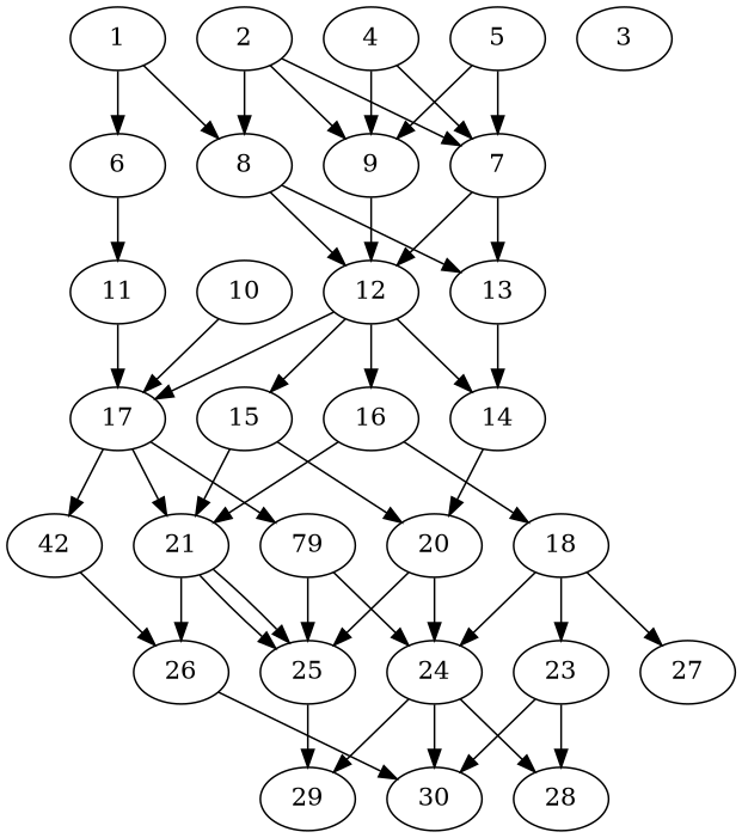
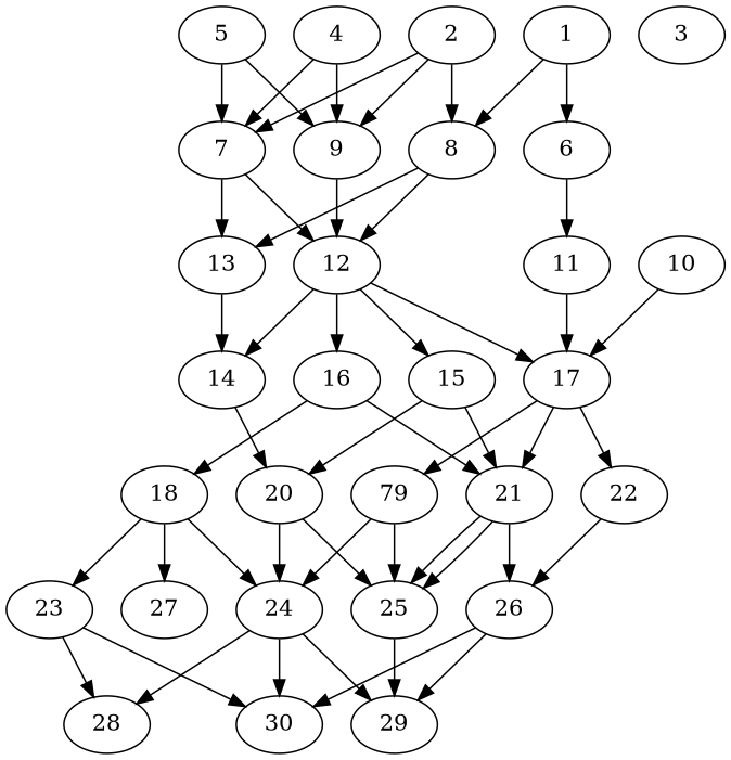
  digraph {
    node [alpha=0.10]
    1 [expect_size=46495744]
    6 [alpha=0.13 expect_size=40684544]
    8 [expect_size=31221760]
    11 [alpha=0.03 expect_size=11438080]
    12 [alpha=0.00 expect_size=34253824]
    13 [alpha=0.09 expect_size=33387520]
    9 [alpha=0.16 expect_size=21388288]
    17 [alpha=0.03 expect_size=31339520]
    14 [alpha=0.08 expect_size=36245504]
    15 [expect_size=26893312]
    16 [alpha=0.11 expect_size=47596544]
    10 [alpha=0.15 expect_size=35547136]
    2 [alpha=0.20 expect_size=22203392]
    7 [alpha=0.14 expect_size=30914560]
    3 [alpha=0.01 expect_size=15167488]
    4 [alpha=0.16 expect_size=21710848]
    5 [alpha=0.09 expect_size=27459584]
    21 [expect_size=21054464]
    n19 [alpha=0.01 expect_size=40883200 label=79]
-   22 [alpha=0.00 expect_size=29241344 label=42]
+   22 [alpha=0.00 expect_size=29241344]
    20 [alpha=0.07 expect_size=31958016]
    18 [alpha=0.12 expect_size=16349184]
    25 [alpha=0.07 expect_size=23460864]
    26 [alpha=0.13 expect_size=47268864]
    24 [alpha=0.17 expect_size=50819072]
    23 [alpha=0.15 expect_size=29679616]
    27 [expect_size=27179008]
    28 [alpha=0.18 expect_size=33833984]
    30 [alpha=0.00 expect_size=17218560]
    29 [alpha=0.13 expect_size=13934592]
    1 -> 6
    1 -> 8
    6 -> 11
    8 -> 12
    8 -> 13
    11 -> 17
    12 -> 17
    12 -> 14
    12 -> 15
    12 -> 16
    13 -> 14
    9 -> 12
    17 -> 21
    17 -> n19
    17 -> 22
    14 -> 20
    15 -> 21
    15 -> 20
    16 -> 21
    16 -> 18
    10 -> 17
    2 -> 8
    2 -> 9
    2 -> 7
    7 -> 12
    7 -> 13
    4 -> 9
    4 -> 7
    5 -> 9
    5 -> 7
    21 -> 25
    21 -> 25
    21 -> 26
    n19 -> 25
    n19 -> 24
    22 -> 26
    20 -> 25
    20 -> 24
    18 -> 24
    18 -> 23
    18 -> 27
    25 -> 29
    26 -> 30
+   26 -> 29
    24 -> 28
    24 -> 30
    24 -> 29
    23 -> 28
    23 -> 30
  }
